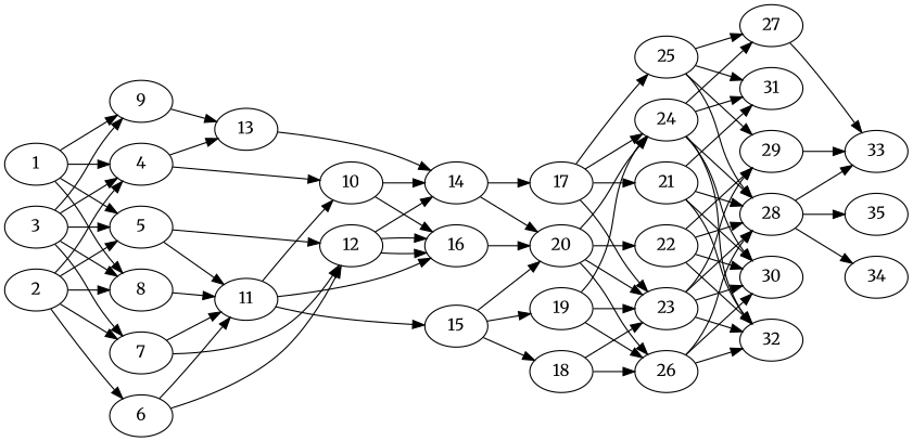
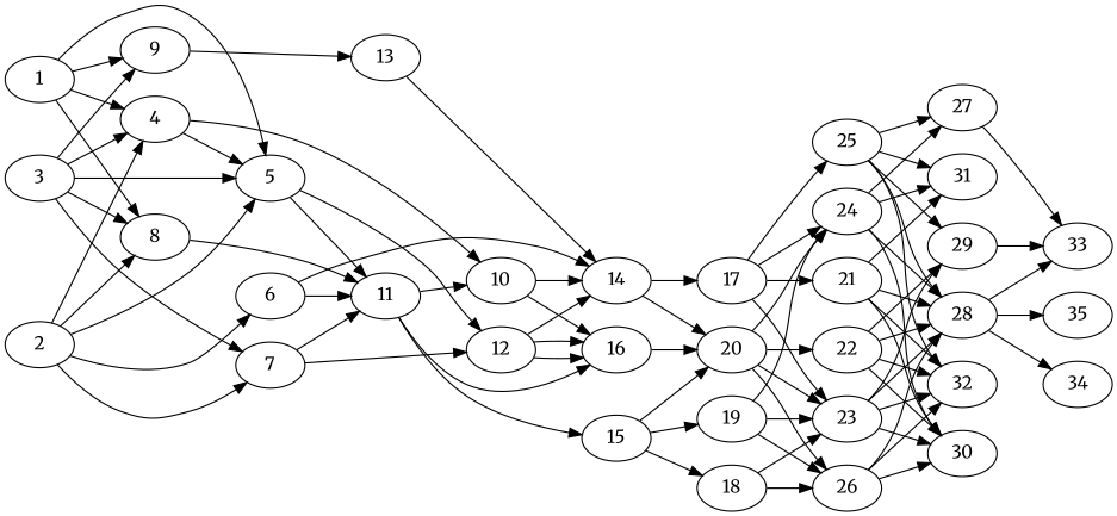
  digraph {
    fontname=Merriweather
    rankdir=LR
    node [alpha=0.16 fontname=Merriweather]
    edge [fontname=Merriweather]
    1 [alpha=0.03 expect_size=25443328]
    4 [alpha=0.13 expect_size=8714240]
    5 [alpha=0.09 expect_size=33939456]
    8 [alpha=0.06 expect_size=16060416]
    9 [alpha=0.12 expect_size=50135040]
    10 [alpha=0.09 expect_size=18509824]
    13 [expect_size=36417536]
    11 [alpha=0.00 expect_size=5462016]
    12 [alpha=0.11 expect_size=12574720]
    14 [expect_size=18710528]
    16 [alpha=0.08 expect_size=23658496]
    15 [alpha=0.01 expect_size=49087488]
    2 [alpha=0.10 expect_size=7937024]
    6 [alpha=0.07 expect_size=27649024]
    7 [alpha=0.03 expect_size=19294208]
    3 [alpha=0.12 expect_size=14369792]
    17 [expect_size=39320576]
    20 [alpha=0.08 expect_size=40952832]
    18 [alpha=0.14 expect_size=45359104]
    19 [alpha=0.02 expect_size=12941312]
    21 [alpha=0.02 expect_size=14420992]
    23 [expect_size=42354688]
    24 [expect_size=33392640]
    25 [alpha=0.09 expect_size=23201792]
    26 [alpha=0.11 expect_size=26549248]
    22 [alpha=0.17 expect_size=15380480]
    28 [alpha=0.12 expect_size=36250624]
    30 [alpha=0.01 expect_size=27664384]
    31 [alpha=0.18 expect_size=45393920]
    32 [alpha=0.19 expect_size=48996352]
    29 [alpha=0.04 expect_size=22793216]
    27 [alpha=0.19 expect_size=46178304]
    33 [alpha=0.13 expect_size=41166848]
    34 [alpha=0.12 expect_size=31032320]
    35 [alpha=0.10 expect_size=22066176]
    1 -> 4
    1 -> 5
    1 -> 8
    1 -> 9
    4 -> 10
-   4 -> 13
+   4 -> 5
    5 -> 11
    5 -> 12
    8 -> 11
    9 -> 13
    10 -> 14
    10 -> 16
    13 -> 14
    11 -> 10
    11 -> 16
    11 -> 15
    12 -> 14
    12 -> 16
    12 -> 16
    14 -> 17
    14 -> 20
    16 -> 20
    15 -> 20
    15 -> 18
    15 -> 19
    2 -> 4
    2 -> 5
    2 -> 8
    2 -> 6
    2 -> 7
    6 -> 11
-   6 -> 12
+   6 -> 14
    7 -> 11
    7 -> 12
    3 -> 4
    3 -> 5
    3 -> 8
    3 -> 9
    3 -> 7
    17 -> 21
    17 -> 23
    17 -> 24
    17 -> 25
    20 -> 23
    20 -> 24
    20 -> 26
    20 -> 22
    18 -> 23
    18 -> 26
    19 -> 23
    19 -> 24
    19 -> 26
    21 -> 28
    21 -> 30
    21 -> 31
    21 -> 32
    23 -> 28
    23 -> 30
    23 -> 32
    23 -> 29
    24 -> 28
    24 -> 30
    24 -> 31
-   24 -> 32
+   25 -> 32
    24 -> 27
    25 -> 28
    25 -> 31
    25 -> 29
    25 -> 27
    26 -> 28
    26 -> 30
    26 -> 32
    22 -> 28
    22 -> 30
    22 -> 32
    22 -> 29
    28 -> 33
    28 -> 34
    28 -> 35
    29 -> 33
    27 -> 33
  }
